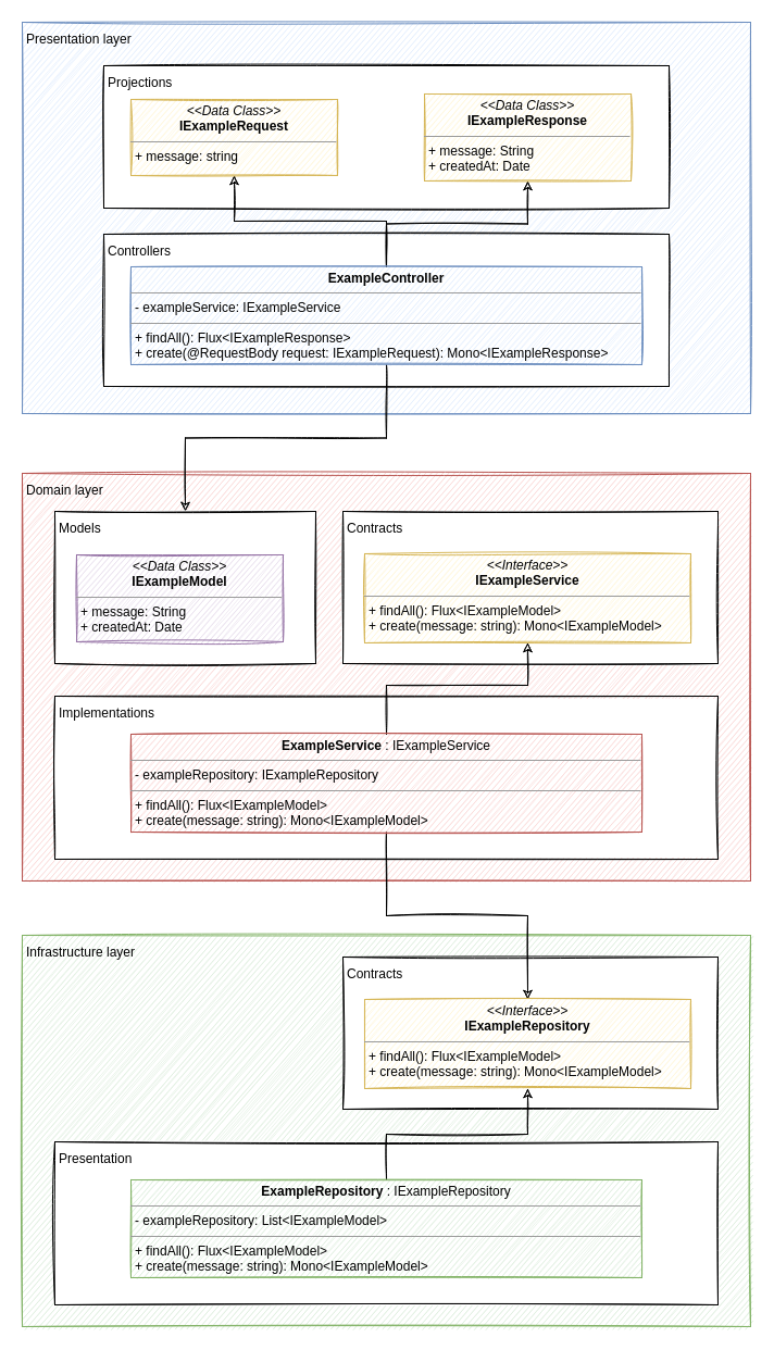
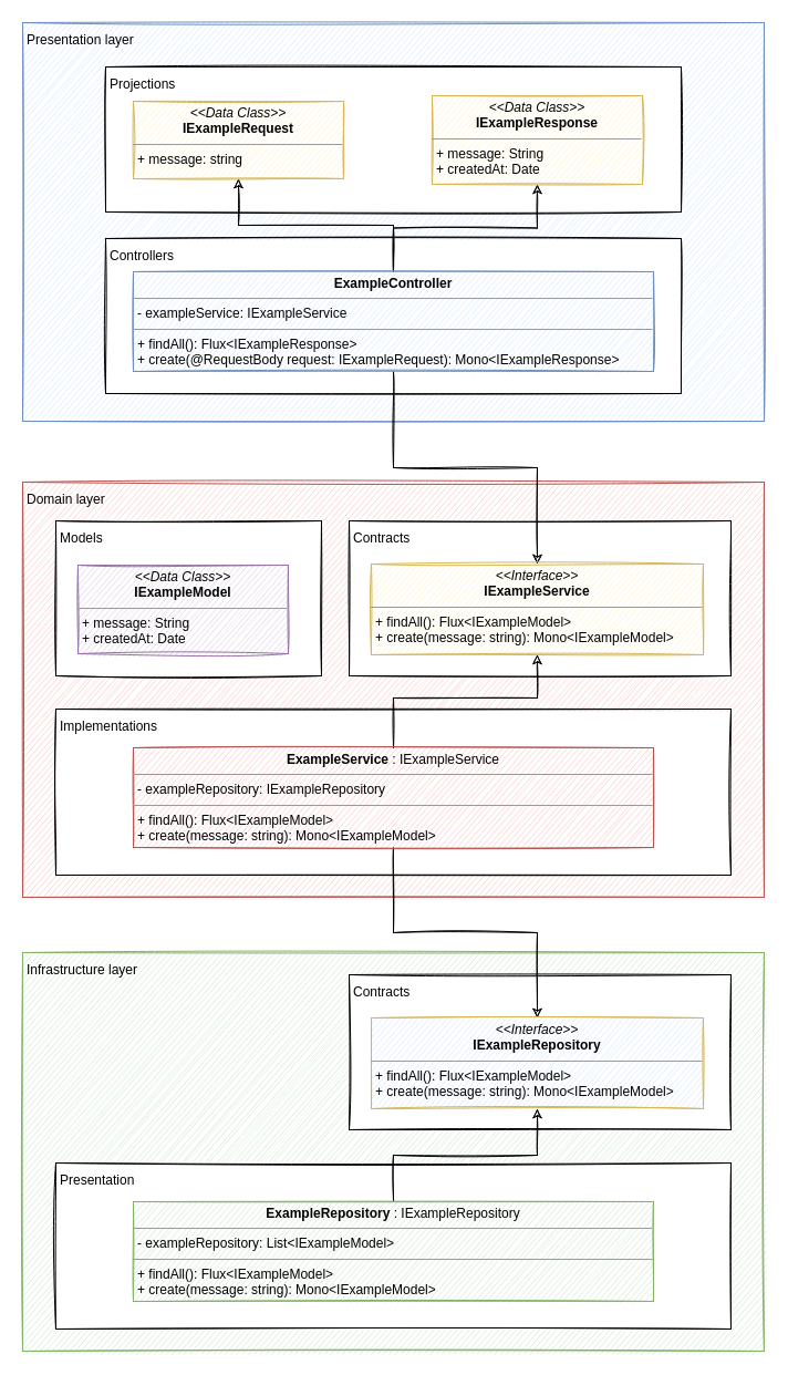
  <mxCell id="0" />
  <mxCell id="1" parent="0" />
  <mxCell id="2" value="Infrastructure layer" style="rounded=0;whiteSpace=wrap;html=1;align=left;verticalAlign=top;sketch=1;spacingTop=2;spacingLeft=2;spacingBottom=2;spacingRight=2;fillColor=#d5e8d4;strokeColor=#82b366;" parent="1" vertex="1"><mxGeometry x="20" y="860" width="670" height="360" as="geometry" /></mxCell>
  <mxCell id="3" value="Contracts" style="rounded=0;whiteSpace=wrap;html=1;align=left;verticalAlign=top;sketch=1;spacingTop=2;spacingLeft=2;spacingBottom=2;spacingRight=2;" parent="1" vertex="1"><mxGeometry x="315" y="880" width="345" height="140" as="geometry" /></mxCell>
  <mxCell id="4" value="Domain layer" style="rounded=0;whiteSpace=wrap;html=1;align=left;verticalAlign=top;sketch=1;spacingTop=2;spacingLeft=2;spacingBottom=2;spacingRight=2;fillColor=#f8cecc;strokeColor=#b85450;" parent="1" vertex="1"><mxGeometry x="20" y="435" width="670" height="375" as="geometry" /></mxCell>
  <mxCell id="5" value="Implementations" style="rounded=0;whiteSpace=wrap;html=1;align=left;verticalAlign=top;sketch=1;spacingTop=2;spacingLeft=2;spacingBottom=2;spacingRight=2;" parent="1" vertex="1"><mxGeometry x="50" y="640" width="610" height="150" as="geometry" /></mxCell>
  <mxCell id="6" value="Presentation layer" style="rounded=0;whiteSpace=wrap;html=1;align=left;verticalAlign=top;sketch=1;spacingTop=2;spacingLeft=2;spacingBottom=2;spacingRight=2;fillColor=#dae8fc;strokeColor=#6c8ebf;" parent="1" vertex="1"><mxGeometry x="20" y="20" width="670" height="360" as="geometry" /></mxCell>
  <mxCell id="7" value="Controllers" style="rounded=0;whiteSpace=wrap;html=1;align=left;verticalAlign=top;sketch=1;spacingTop=2;spacingLeft=2;spacingBottom=2;spacingRight=2;" parent="1" vertex="1"><mxGeometry x="95" y="215" width="520" height="140" as="geometry" /></mxCell>
  <mxCell id="8" value="Contracts" style="rounded=0;whiteSpace=wrap;html=1;align=left;verticalAlign=top;sketch=1;spacingTop=2;spacingLeft=2;spacingBottom=2;spacingRight=2;" parent="1" vertex="1"><mxGeometry x="315" y="470" width="345" height="140" as="geometry" /></mxCell>
  <mxCell id="9" value="Projections" style="rounded=0;whiteSpace=wrap;html=1;align=left;verticalAlign=top;sketch=1;spacingTop=2;spacingLeft=2;spacingBottom=2;spacingRight=2;" parent="1" vertex="1"><mxGeometry x="95" y="60" width="520" height="131" as="geometry" /></mxCell>
  <mxCell id="10" style="edgeStyle=orthogonalEdgeStyle;rounded=0;sketch=1;orthogonalLoop=1;jettySize=auto;html=1;exitX=0.5;exitY=1;exitDx=0;exitDy=0;" parent="1" source="6" target="6" edge="1"><mxGeometry relative="1" as="geometry" /></mxCell>
  <mxCell id="11" style="edgeStyle=orthogonalEdgeStyle;rounded=0;sketch=1;orthogonalLoop=1;jettySize=auto;html=1;" parent="1" source="14" target="16" edge="1"><mxGeometry relative="1" as="geometry" /></mxCell>
  <mxCell id="12" style="edgeStyle=orthogonalEdgeStyle;rounded=0;sketch=1;orthogonalLoop=1;jettySize=auto;html=1;" parent="1" source="14" target="17" edge="1"><mxGeometry relative="1" as="geometry" /></mxCell>
- <mxCell id="13" style="edgeStyle=orthogonalEdgeStyle;rounded=0;sketch=1;orthogonalLoop=1;jettySize=auto;html=1;" parent="1" source="14" target="21" edge="1"><mxGeometry relative="1" as="geometry" /></mxCell>
+ <mxCell id="13" style="edgeStyle=orthogonalEdgeStyle;rounded=0;sketch=1;orthogonalLoop=1;jettySize=auto;html=1;" parent="1" source="14" target="15" edge="1"><mxGeometry relative="1" as="geometry" /></mxCell>
  <mxCell id="14" value="&lt;p style=&quot;margin: 0px ; margin-top: 4px ; text-align: center&quot;&gt;&lt;b&gt;ExampleController&lt;/b&gt;&lt;/p&gt;&lt;hr size=&quot;1&quot;&gt;&lt;p style=&quot;margin: 0px ; margin-left: 4px&quot;&gt;- exampleService: IExampleService&lt;/p&gt;&lt;hr size=&quot;1&quot;&gt;&lt;p style=&quot;margin: 0px ; margin-left: 4px&quot;&gt;+ findAll(): Flux&amp;lt;IExampleResponse&amp;gt;&lt;/p&gt;&lt;p style=&quot;margin: 0px ; margin-left: 4px&quot;&gt;+ create(@RequestBody request: IExampleRequest): Mono&amp;lt;IExampleResponse&amp;gt;&lt;/p&gt;&lt;p style=&quot;margin: 0px ; margin-left: 4px&quot;&gt;&lt;br&gt;&lt;/p&gt;" style="verticalAlign=top;align=left;overflow=fill;fontSize=12;fontFamily=Helvetica;html=1;sketch=1;fillColor=#dae8fc;strokeColor=#6c8ebf;" parent="1" vertex="1"><mxGeometry x="120" y="245" width="470" height="90" as="geometry" /></mxCell>
  <mxCell id="15" value="&lt;p style=&quot;margin: 0px ; margin-top: 4px ; text-align: center&quot;&gt;&lt;i&gt;&amp;lt;&amp;lt;Interface&amp;gt;&amp;gt;&lt;/i&gt;&lt;br&gt;&lt;b&gt;IExampleService&lt;/b&gt;&lt;/p&gt;&lt;hr size=&quot;1&quot;&gt;&lt;p style=&quot;margin: 0px ; margin-left: 4px&quot;&gt;&lt;span&gt;+ findAll(): Flux&amp;lt;IExampleModel&amp;gt;&lt;/span&gt;&lt;br&gt;&lt;/p&gt;&lt;p style=&quot;margin: 0px 0px 0px 4px&quot;&gt;+ create(message: string): Mono&amp;lt;IExampleModel&amp;gt;&lt;/p&gt;" style="verticalAlign=top;align=left;overflow=fill;fontSize=12;fontFamily=Helvetica;html=1;sketch=1;fillColor=#fff2cc;strokeColor=#d6b656;" parent="1" vertex="1"><mxGeometry x="335" y="509" width="300" height="82" as="geometry" /></mxCell>
  <mxCell id="16" value="&lt;p style=&quot;margin: 0px ; margin-top: 4px ; text-align: center&quot;&gt;&lt;i&gt;&amp;lt;&amp;lt;Data Class&amp;gt;&amp;gt;&lt;/i&gt;&lt;br&gt;&lt;b&gt;IExampleRequest&lt;/b&gt;&lt;/p&gt;&lt;hr size=&quot;1&quot;&gt;&lt;p style=&quot;margin: 0px ; margin-left: 4px&quot;&gt;+ message: string&lt;br&gt;&lt;/p&gt;&lt;p style=&quot;margin: 0px ; margin-left: 4px&quot;&gt;&lt;br&gt;&lt;/p&gt;" style="verticalAlign=top;align=left;overflow=fill;fontSize=12;fontFamily=Helvetica;html=1;sketch=1;fillColor=#fff2cc;strokeColor=#d6b656;" parent="1" vertex="1"><mxGeometry x="120" y="91" width="190" height="70" as="geometry" /></mxCell>
  <mxCell id="17" value="&lt;p style=&quot;margin: 0px ; margin-top: 4px ; text-align: center&quot;&gt;&lt;i&gt;&amp;lt;&amp;lt;Data Class&amp;gt;&amp;gt;&lt;/i&gt;&lt;br&gt;&lt;b&gt;IExampleResponse&lt;/b&gt;&lt;/p&gt;&lt;hr size=&quot;1&quot;&gt;&lt;p style=&quot;margin: 0px ; margin-left: 4px&quot;&gt;+ message: String&lt;br&gt;+ createdAt: Date&lt;/p&gt;" style="verticalAlign=top;align=left;overflow=fill;fontSize=12;fontFamily=Helvetica;html=1;sketch=1;fillColor=#fff2cc;strokeColor=#d6b656;" parent="1" vertex="1"><mxGeometry x="390" y="86" width="190" height="80" as="geometry" /></mxCell>
  <mxCell id="18" style="edgeStyle=orthogonalEdgeStyle;rounded=0;sketch=1;orthogonalLoop=1;jettySize=auto;html=1;" parent="1" source="20" target="15" edge="1"><mxGeometry relative="1" as="geometry"><Array as="points"><mxPoint x="355" y="630" /><mxPoint x="485" y="630" /></Array></mxGeometry></mxCell>
  <mxCell id="19" style="edgeStyle=orthogonalEdgeStyle;rounded=0;sketch=1;orthogonalLoop=1;jettySize=auto;html=1;" parent="1" source="20" target="23" edge="1"><mxGeometry relative="1" as="geometry" /></mxCell>
  <mxCell id="20" value="&lt;p style=&quot;margin: 0px ; margin-top: 4px ; text-align: center&quot;&gt;&lt;b&gt;ExampleService&lt;/b&gt; : IExampleService&lt;/p&gt;&lt;hr size=&quot;1&quot;&gt;&lt;p style=&quot;margin: 0px ; margin-left: 4px&quot;&gt;- exampleRepository: IExampleRepository&lt;/p&gt;&lt;hr size=&quot;1&quot;&gt;&lt;p style=&quot;margin: 0px ; margin-left: 4px&quot;&gt;+ findAll(): Flux&amp;lt;IExampleModel&amp;gt;&lt;/p&gt;&lt;p style=&quot;margin: 0px ; margin-left: 4px&quot;&gt;+ create(message: string): Mono&amp;lt;IExampleModel&amp;gt;&lt;/p&gt;&lt;p style=&quot;margin: 0px ; margin-left: 4px&quot;&gt;&lt;br&gt;&lt;/p&gt;" style="verticalAlign=top;align=left;overflow=fill;fontSize=12;fontFamily=Helvetica;html=1;sketch=1;fillColor=#f8cecc;strokeColor=#b85450;" parent="1" vertex="1"><mxGeometry x="120" y="675" width="470" height="90" as="geometry" /></mxCell>
  <mxCell id="21" value="Models" style="rounded=0;whiteSpace=wrap;html=1;align=left;verticalAlign=top;sketch=1;spacingTop=2;spacingLeft=2;spacingBottom=2;spacingRight=2;" parent="1" vertex="1"><mxGeometry x="50" y="470" width="240" height="140" as="geometry" /></mxCell>
  <mxCell id="22" value="&lt;p style=&quot;margin: 0px ; margin-top: 4px ; text-align: center&quot;&gt;&lt;i&gt;&amp;lt;&amp;lt;Data Class&amp;gt;&amp;gt;&lt;/i&gt;&lt;br&gt;&lt;b&gt;IExampleModel&lt;/b&gt;&lt;/p&gt;&lt;hr size=&quot;1&quot;&gt;&lt;p style=&quot;margin: 0px ; margin-left: 4px&quot;&gt;+ message: String&lt;br&gt;+ createdAt: Date&lt;br&gt;&lt;/p&gt;" style="verticalAlign=top;align=left;overflow=fill;fontSize=12;fontFamily=Helvetica;html=1;sketch=1;fillColor=#e1d5e7;strokeColor=#9673a6;" parent="1" vertex="1"><mxGeometry x="70" y="510" width="190" height="80" as="geometry" /></mxCell>
- <mxCell id="23" value="&lt;p style=&quot;margin: 0px ; margin-top: 4px ; text-align: center&quot;&gt;&lt;i&gt;&amp;lt;&amp;lt;Interface&amp;gt;&amp;gt;&lt;/i&gt;&lt;br&gt;&lt;b&gt;IExampleRepository&lt;/b&gt;&lt;/p&gt;&lt;hr size=&quot;1&quot;&gt;&lt;p style=&quot;margin: 0px ; margin-left: 4px&quot;&gt;&lt;span&gt;+ findAll(): Flux&amp;lt;IExampleModel&amp;gt;&lt;/span&gt;&lt;br&gt;&lt;/p&gt;&lt;p style=&quot;margin: 0px 0px 0px 4px&quot;&gt;+ create(message: string): Mono&amp;lt;IExampleModel&amp;gt;&lt;/p&gt;" style="verticalAlign=top;align=left;overflow=fill;fontSize=12;fontFamily=Helvetica;html=1;sketch=1;fillColor=#fff2cc;strokeColor=#d6b656;" parent="1" vertex="1"><mxGeometry x="335" y="919" width="300" height="82" as="geometry" /></mxCell>
+ <mxCell id="23" value="&lt;p style=&quot;margin: 0px ; margin-top: 4px ; text-align: center&quot;&gt;&lt;i&gt;&amp;lt;&amp;lt;Interface&amp;gt;&amp;gt;&lt;/i&gt;&lt;br&gt;&lt;b&gt;IExampleRepository&lt;/b&gt;&lt;/p&gt;&lt;hr size=&quot;1&quot;&gt;&lt;p style=&quot;margin: 0px ; margin-left: 4px&quot;&gt;&lt;span&gt;+ findAll(): Flux&amp;lt;IExampleModel&amp;gt;&lt;/span&gt;&lt;br&gt;&lt;/p&gt;&lt;p style=&quot;margin: 0px 0px 0px 4px&quot;&gt;+ create(message: string): Mono&amp;lt;IExampleModel&amp;gt;&lt;/p&gt;" style="verticalAlign=top;align=left;overflow=fill;fontSize=12;fontFamily=Helvetica;html=1;sketch=1;fillColor=#dae8fc;strokeColor=#d6b656;" parent="1" vertex="1"><mxGeometry x="335" y="919" width="300" height="82" as="geometry" /></mxCell>
  <mxCell id="24" value="Presentation" style="rounded=0;whiteSpace=wrap;html=1;align=left;verticalAlign=top;sketch=1;spacingTop=2;spacingLeft=2;spacingBottom=2;spacingRight=2;" parent="1" vertex="1"><mxGeometry x="50" y="1050" width="610" height="150" as="geometry" /></mxCell>
  <mxCell id="25" style="edgeStyle=orthogonalEdgeStyle;rounded=0;sketch=1;orthogonalLoop=1;jettySize=auto;html=1;" parent="1" source="26" target="23" edge="1"><mxGeometry relative="1" as="geometry" /></mxCell>
  <mxCell id="26" value="&lt;p style=&quot;margin: 0px ; margin-top: 4px ; text-align: center&quot;&gt;&lt;b&gt;ExampleRepository&amp;nbsp;&lt;/b&gt;:&amp;nbsp;&lt;span&gt;IExampleRepository&lt;/span&gt;&lt;/p&gt;&lt;hr size=&quot;1&quot;&gt;&lt;p style=&quot;margin: 0px ; margin-left: 4px&quot;&gt;- exampleRepository: List&amp;lt;IExampleModel&amp;gt;&lt;/p&gt;&lt;hr size=&quot;1&quot;&gt;&lt;p style=&quot;margin: 0px ; margin-left: 4px&quot;&gt;+ findAll(): Flux&amp;lt;IExampleModel&amp;gt;&lt;/p&gt;&lt;p style=&quot;margin: 0px ; margin-left: 4px&quot;&gt;+ create(message: string): Mono&amp;lt;IExampleModel&amp;gt;&lt;/p&gt;&lt;p style=&quot;margin: 0px ; margin-left: 4px&quot;&gt;&lt;br&gt;&lt;/p&gt;" style="verticalAlign=top;align=left;overflow=fill;fontSize=12;fontFamily=Helvetica;html=1;sketch=1;fillColor=#d5e8d4;strokeColor=#82b366;" parent="1" vertex="1"><mxGeometry x="120" y="1085" width="470" height="90" as="geometry" /></mxCell>
